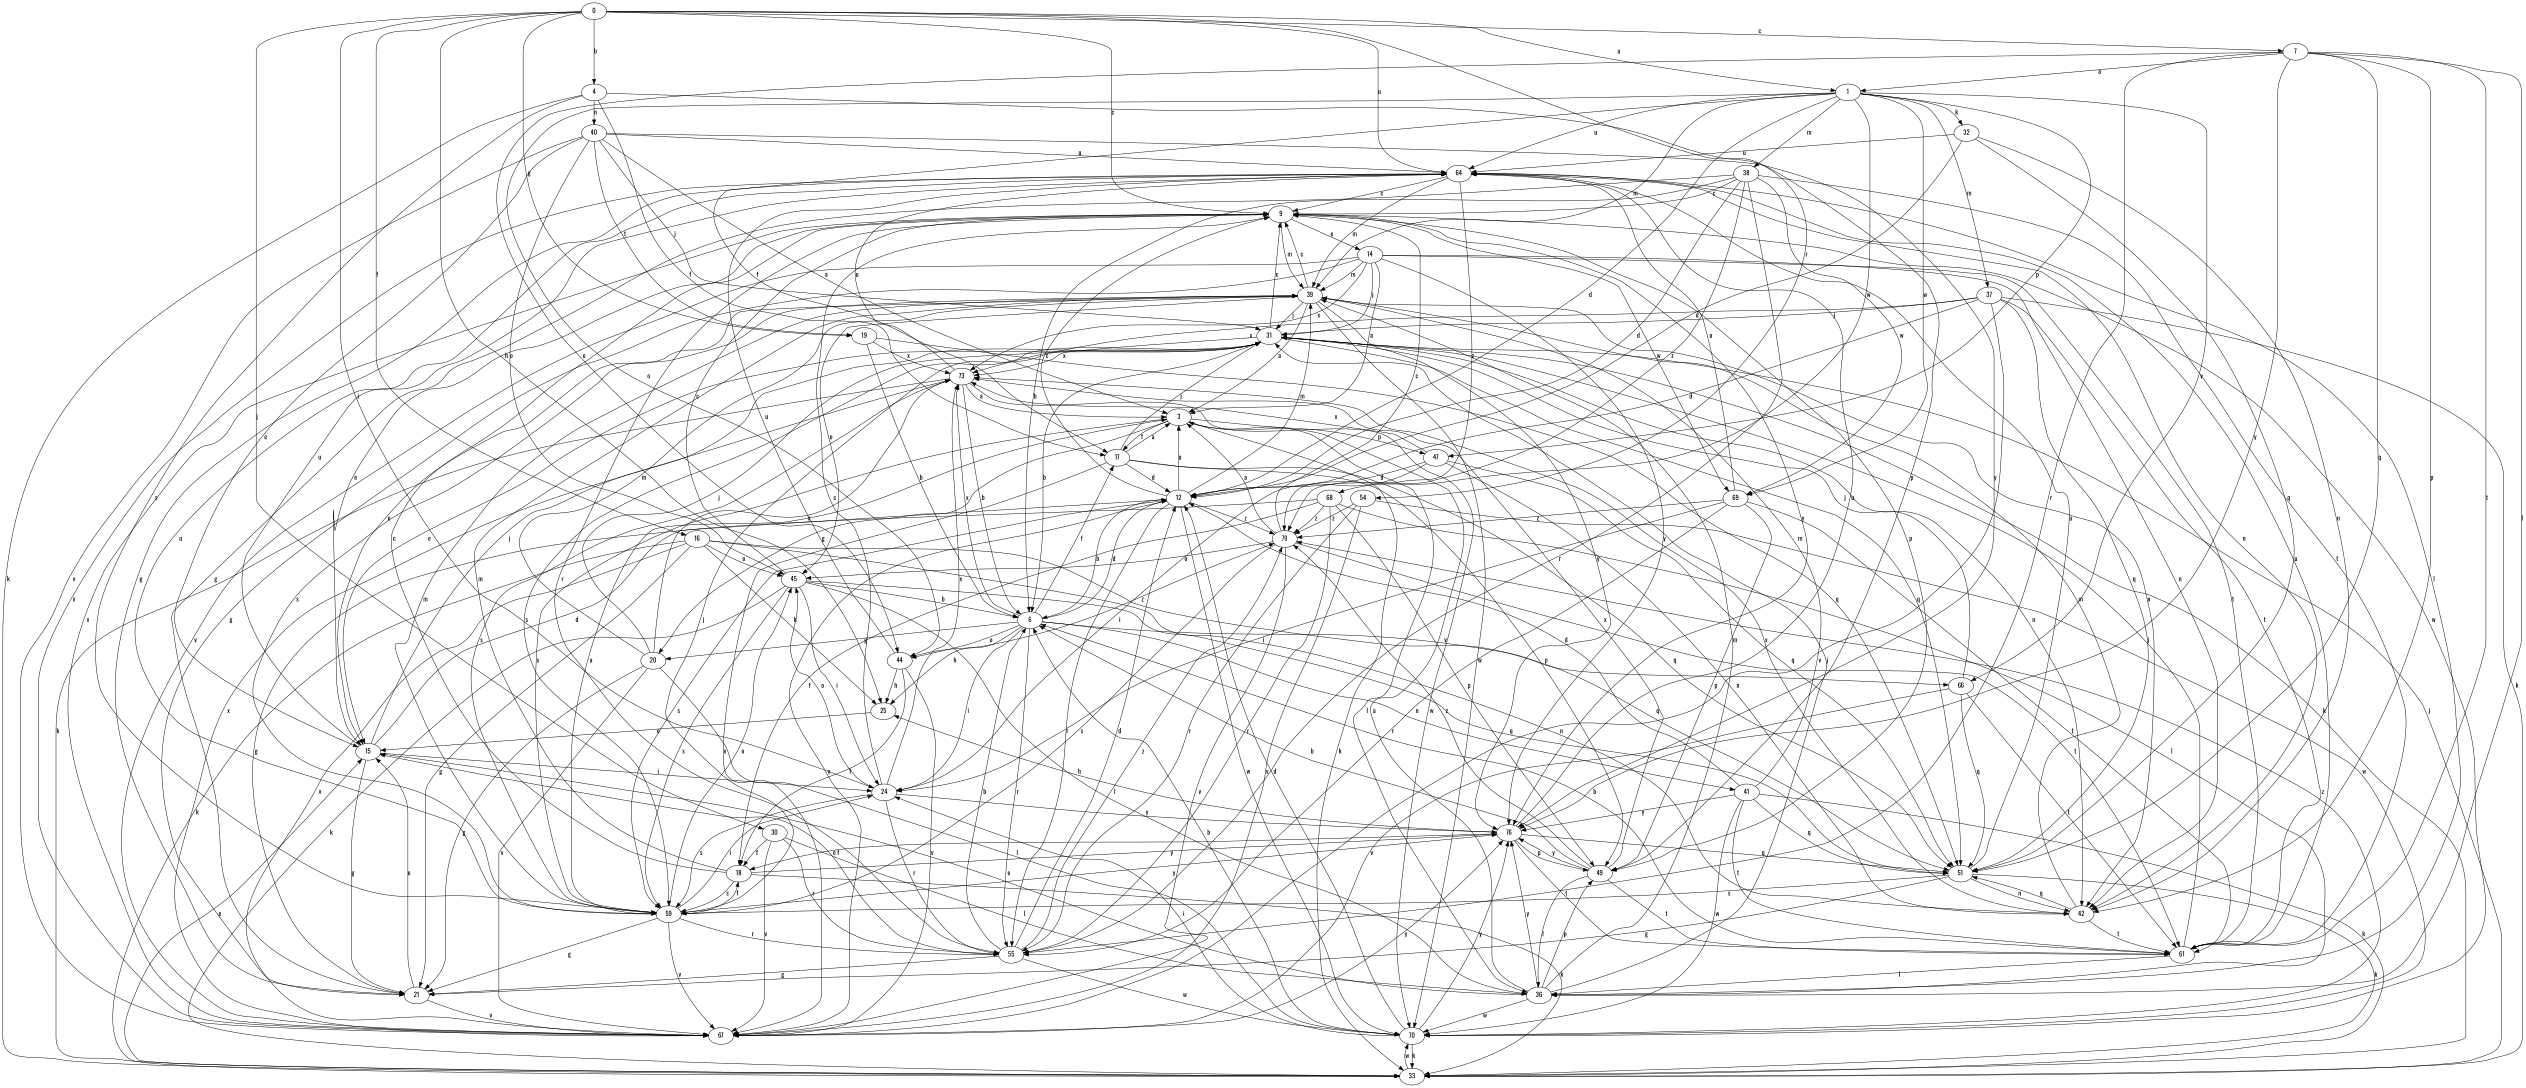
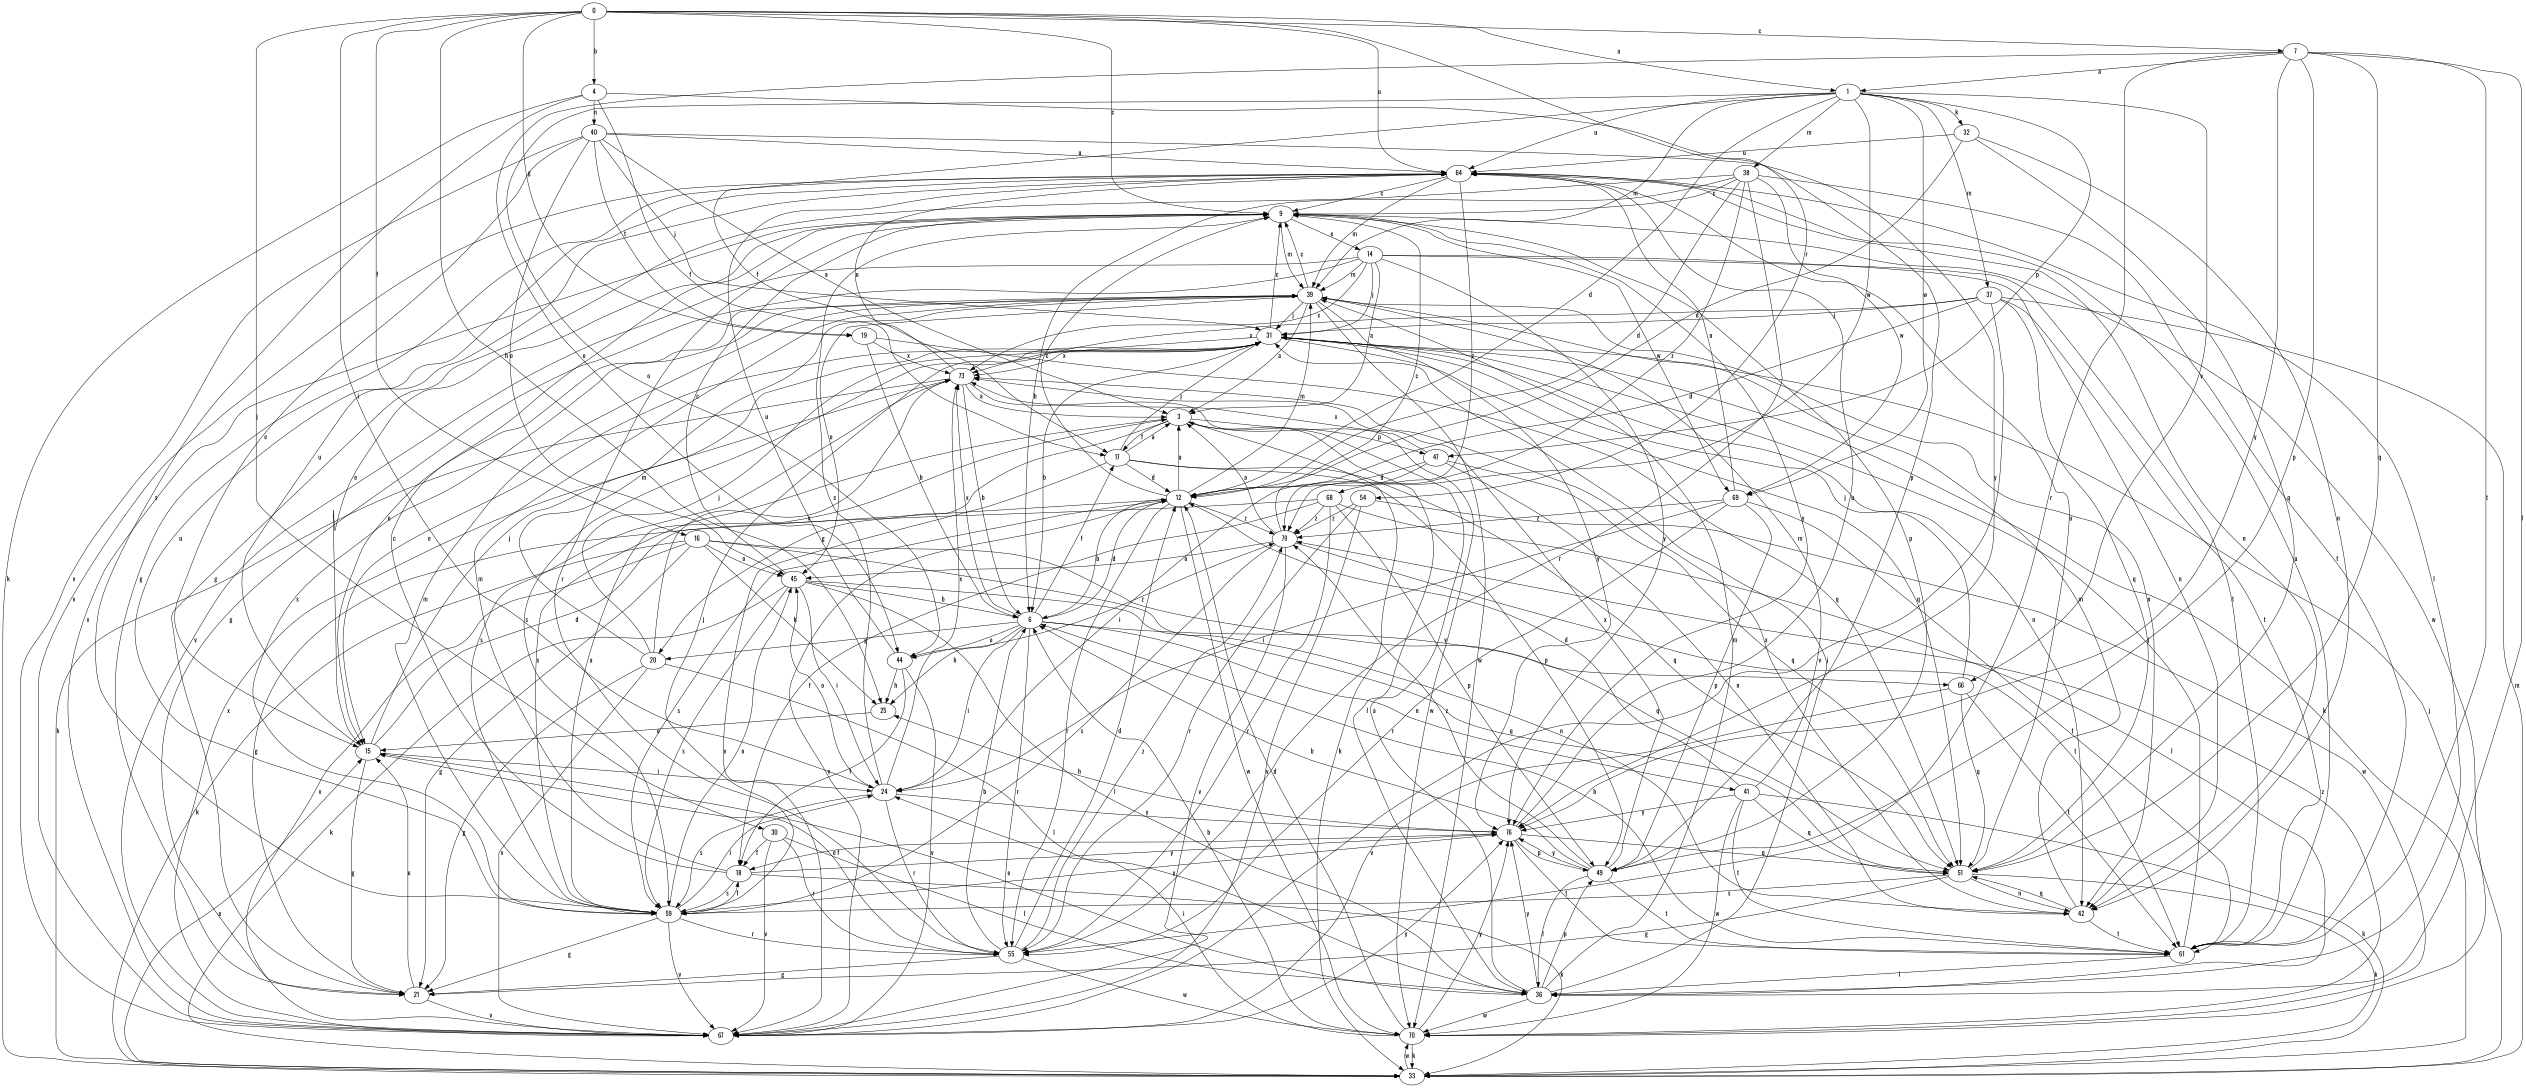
  strict digraph {
    fontname=Oswald
    node [fontname=Oswald]
    edge [fontname=Oswald]
    0
    1
    4
    7
    9
    16
    19
    25
    n9 [label=24]
    30
    54
    64
    12
    17
    32
    37
    38
    39
    44
    47
    66
    68
    69
    33
    59
    40
    49
    36
    55
    51
    61
    76
    14
    15
    67
    70
    21
    42
    45
    6
    73
    18
    79
    3
    31
    20
    41
    0 -> 1 [label=a]
    0 -> 4 [label=b]
    0 -> 7 [label=c]
    0 -> 9 [label=c]
    0 -> 16 [label=f]
    0 -> 19 [label=g]
    0 -> 25 [label=h]
    0 -> n9 [label=i]
    0 -> 30 [label=j]
    0 -> 54 [label=r]
    0 -> 64 [label=u]
    1 -> 64 [label=u]
    1 -> 12 [label=d]
    1 -> 17 [label=f]
    1 -> 32 [label=k]
    1 -> 37 [label=m]
    1 -> 38 [label=m]
    1 -> 39 [label=m]
    1 -> 44 [label=o]
    1 -> 47 [label=p]
    1 -> 66 [label=v]
    1 -> 68 [label=w]
    1 -> 69 [label=w]
    4 -> 17 [label=f]
    4 -> 33 [label=k]
    4 -> 59 [label=s]
    4 -> 40 [label=n]
    4 -> 49 [label=p]
    7 -> 1 [label=a]
    7 -> 44 [label=o]
-   7 -> 42 [label=p]
+   7 -> 49 [label=p]
    7 -> 36 [label=l]
    7 -> 55 [label=r]
    7 -> 51 [label=q]
    7 -> 61 [label=t]
    7 -> 76 [label=y]
    9 -> 39 [label=m]
    9 -> 69 [label=w]
    9 -> 49 [label=p]
    9 -> 55 [label=r]
    9 -> 76 [label=y]
    9 -> 14 [label=e]
    9 -> 15 [label=e]
    9 -> 67 [label=v]
    9 -> 70 [label=w]
    16 -> 25 [label=h]
    16 -> 33 [label=k]
    16 -> 51 [label=q]
    16 -> 67 [label=v]
    16 -> 21 [label=g]
    16 -> 42 [label=n]
    16 -> 45 [label=o]
    19 -> 51 [label=q]
    19 -> 6 [label=b]
    19 -> 73 [label=x]
    25 -> 15 [label=e]
    n9 -> 9 [label=c]
    n9 -> 59 [label=s]
    n9 -> 55 [label=r]
    n9 -> 76 [label=y]
    n9 -> 45 [label=o]
    n9 -> 73 [label=x]
    30 -> 36 [label=l]
    30 -> 55 [label=r]
    30 -> 67 [label=v]
    30 -> 18 [label=f]
    54 -> 55 [label=r]
    54 -> 67 [label=v]
    54 -> 70 [label=w]
    54 -> 79 [label=z]
    64 -> 9 [label=c]
    64 -> 39 [label=m]
    64 -> 36 [label=l]
    64 -> 67 [label=v]
    64 -> 21 [label=g]
    64 -> 42 [label=n]
    64 -> 79 [label=z]
    12 -> 9 [label=c]
    12 -> 39 [label=m]
    12 -> 59 [label=s]
    12 -> 55 [label=r]
    12 -> 67 [label=v]
    12 -> 70 [label=w]
    12 -> 6 [label=b]
    12 -> 79 [label=z]
    12 -> 3 [label=a]
    17 -> 12 [label=d]
    17 -> 49 [label=p]
    17 -> 51 [label=q]
    17 -> 67 [label=v]
    17 -> 3 [label=a]
    17 -> 31 [label=j]
    32 -> 64 [label=u]
    32 -> 12 [label=d]
    32 -> 51 [label=q]
    32 -> 42 [label=n]
    37 -> 12 [label=d]
-   37 -> 33 [label=k]
+   37 -> 33 [label=m]
    37 -> 51 [label=q]
    37 -> 61 [label=t]
    37 -> 67 [label=v]
    37 -> 73 [label=x]
    37 -> 31 [label=j]
    38 -> 9 [label=c]
    38 -> 12 [label=d]
    38 -> 69 [label=w]
    38 -> 55 [label=r]
    38 -> 61 [label=t]
    38 -> 21 [label=g]
    38 -> 6 [label=b]
    38 -> 79 [label=z]
    39 -> 9 [label=c]
    39 -> 59 [label=s]
    39 -> 76 [label=y]
    39 -> 15 [label=e]
    39 -> 70 [label=w]
    39 -> 42 [label=n]
    39 -> 45 [label=o]
    39 -> 3 [label=a]
    39 -> 31 [label=j]
    44 -> 25 [label=h]
    44 -> 64 [label=u]
    44 -> 67 [label=v]
    44 -> 18 [label=f]
    44 -> 79 [label=z]
    47 -> n9 [label=i]
    47 -> 12 [label=d]
    47 -> 51 [label=q]
    47 -> 42 [label=n]
    47 -> 73 [label=x]
    66 -> 51 [label=q]
    66 -> 61 [label=t]
    66 -> 67 [label=v]
    66 -> 31 [label=j]
    68 -> 49 [label=p]
    68 -> 36 [label=l]
    68 -> 55 [label=r]
    68 -> 21 [label=g]
    68 -> 18 [label=f]
    68 -> 79 [label=z]
    69 -> n9 [label=i]
    69 -> 64 [label=u]
    69 -> 49 [label=p]
    69 -> 55 [label=r]
    69 -> 61 [label=t]
    69 -> 79 [label=z]
    33 -> 15 [label=e]
    33 -> 70 [label=w]
    33 -> 31 [label=j]
    59 -> n9 [label=i]
    59 -> 64 [label=u]
    59 -> 39 [label=m]
    59 -> 55 [label=r]
    59 -> 76 [label=y]
    59 -> 67 [label=v]
    59 -> 21 [label=g]
    59 -> 45 [label=o]
    59 -> 18 [label=f]
    59 -> 3 [label=a]
    59 -> 31 [label=j]
    40 -> 19 [label=t]
    40 -> 64 [label=u]
    40 -> 76 [label=y]
    40 -> 15 [label=e]
    40 -> 67 [label=v]
    40 -> 45 [label=o]
    40 -> 3 [label=a]
    40 -> 31 [label=j]
    49 -> 36 [label=l]
    49 -> 61 [label=t]
    49 -> 76 [label=y]
    49 -> 6 [label=b]
    49 -> 73 [label=x]
    49 -> 79 [label=z]
    36 -> 39 [label=m]
    36 -> 49 [label=p]
    36 -> 76 [label=y]
    36 -> 15 [label=e]
    36 -> 70 [label=w]
    36 -> 3 [label=a]
    36 -> 31 [label=j]
    55 -> 12 [label=d]
    55 -> 15 [label=e]
    55 -> 70 [label=w]
    55 -> 21 [label=g]
    55 -> 6 [label=b]
    55 -> 79 [label=z]
    51 -> 64 [label=u]
    51 -> 33 [label=k]
    51 -> 59 [label=s]
    51 -> 21 [label=g]
    51 -> 42 [label=n]
    61 -> 64 [label=u]
    61 -> 36 [label=l]
    61 -> 6 [label=b]
    61 -> 31 [label=j]
    76 -> 25 [label=h]
    76 -> 64 [label=u]
    76 -> 49 [label=p]
    76 -> 51 [label=q]
    76 -> 61 [label=t]
    76 -> 18 [label=f]
    14 -> 39 [label=m]
    14 -> 61 [label=t]
    14 -> 76 [label=y]
    14 -> 67 [label=v]
    14 -> 21 [label=g]
    14 -> 42 [label=n]
    14 -> 73 [label=x]
    14 -> 3 [label=a]
    14 -> 31 [label=j]
    15 -> n9 [label=i]
    15 -> 64 [label=u]
    15 -> 12 [label=d]
    15 -> 21 [label=g]
    15 -> 31 [label=j]
    67 -> 76 [label=y]
    67 -> 73 [label=x]
    70 -> n9 [label=i]
    70 -> 12 [label=d]
    70 -> 33 [label=k]
    70 -> 76 [label=y]
    70 -> 6 [label=b]
    70 -> 79 [label=z]
    21 -> 15 [label=e]
    21 -> 67 [label=v]
    42 -> 39 [label=m]
    42 -> 51 [label=q]
    42 -> 61 [label=t]
    42 -> 73 [label=x]
    45 -> 9 [label=c]
    45 -> n9 [label=i]
    45 -> 33 [label=k]
    45 -> 59 [label=s]
    45 -> 36 [label=l]
    45 -> 51 [label=q]
    45 -> 6 [label=b]
    6 -> 25 [label=h]
    6 -> n9 [label=i]
    6 -> 12 [label=d]
    6 -> 17 [label=f]
    6 -> 44 [label=o]
    6 -> 66 [label=v]
    6 -> 55 [label=r]
    6 -> 73 [label=x]
    6 -> 20 [label=g]
    6 -> 41 [label=n]
    73 -> 64 [label=u]
    73 -> 33 [label=k]
    73 -> 59 [label=s]
    73 -> 70 [label=w]
    73 -> 6 [label=b]
    73 -> 3 [label=a]
    18 -> 9 [label=c]
    18 -> 39 [label=m]
    18 -> 33 [label=k]
    18 -> 59 [label=s]
    18 -> 76 [label=y]
    79 -> 9 [label=c]
    79 -> 59 [label=s]
    79 -> 61 [label=t]
    79 -> 67 [label=v]
    79 -> 45 [label=o]
    79 -> 3 [label=a]
    3 -> 17 [label=f]
    3 -> 47 [label=p]
    3 -> 33 [label=k]
    3 -> 59 [label=s]
    3 -> 36 [label=l]
    3 -> 20 [label=g]
    31 -> 9 [label=c]
    31 -> 33 [label=k]
    31 -> 59 [label=s]
    31 -> 51 [label=q]
    31 -> 15 [label=e]
    31 -> 42 [label=n]
    31 -> 6 [label=b]
    31 -> 73 [label=x]
    20 -> 39 [label=m]
-   20 -> 70 [label=l]
+   20 -> 36 [label=l]
    20 -> 67 [label=v]
    20 -> 21 [label=g]
    20 -> 73 [label=x]
    20 -> 31 [label=j]
    41 -> 12 [label=d]
    41 -> 39 [label=m]
    41 -> 33 [label=k]
    41 -> 51 [label=q]
    41 -> 61 [label=t]
    41 -> 76 [label=y]
    41 -> 70 [label=w]
  }
